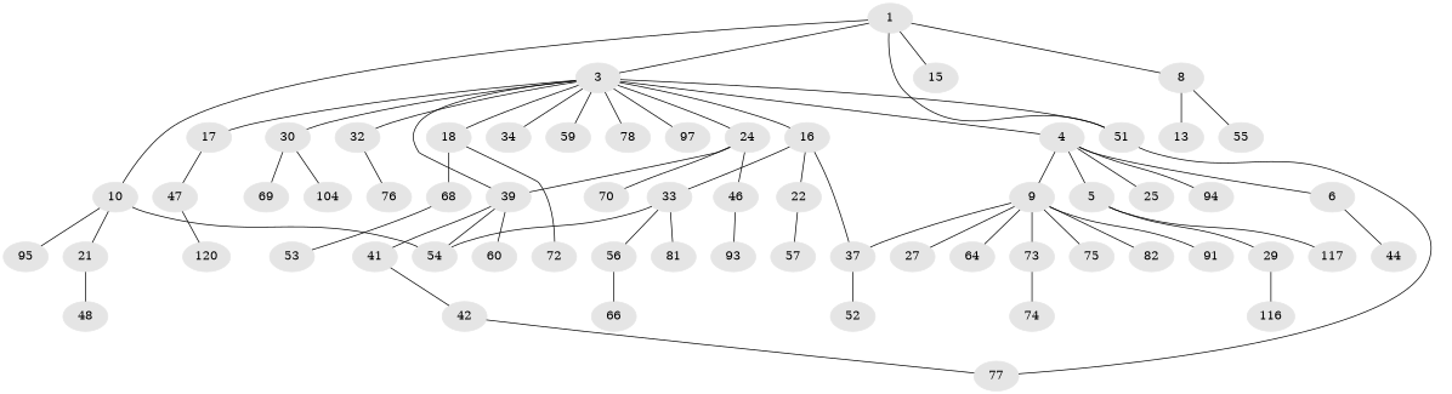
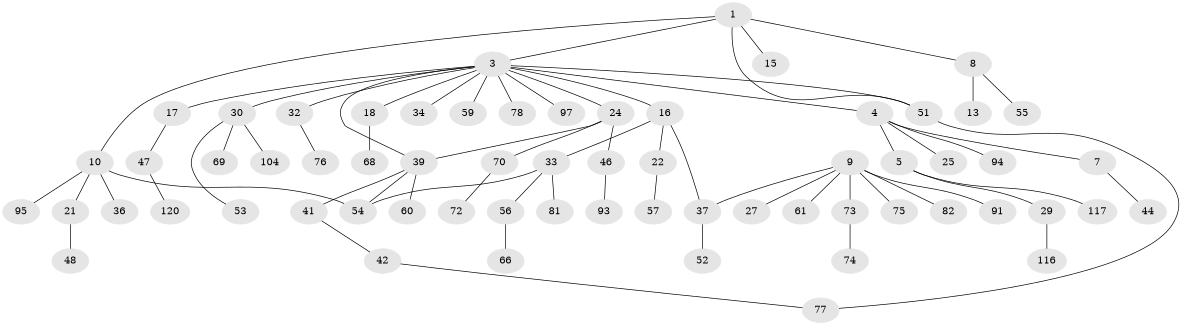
  graph {
    node [color=gray90 style=filled]
    1 [super="+2"]
    3 [super="+7+23+105+12"]
    10 [super="+14+35"]
    15
    51
    8
    4 [super="+28"]
    16
    17 [super="+45+92"]
    18 [super="+125"]
    24 [super="+113+119+31"]
    30
    32
    34 [super="+88+38"]
    39
    59
    78 [super="+124"]
    97
    21
+   36 [super="+98"]
    54 [super="+103"]
    95 [super="+114"]
    77 [super="+80"]
    5 [super="+19"]
-   6
+   6 [label=7]
    9 [super="+11+62+20+99"]
    25
    94
    13
    55
    37
    22
    33 [super="+79+40"]
    47 [super="+71"]
    68
    46 [super="+58+106+112+89"]
    70
    53
    69
    104
    76 [super="+96"]
    41
    60
    29 [super="+85"]
    117 [super="+123"]
    44 [super="+111+87"]
    27
-   64 [super="+102+67"]
+   64 [super="+102+67" label=61]
    73
    75 [super="+115+130"]
    82
    91
    116
    52
    74
    48 [super="+50"]
    57
    56
    81 [super="+109"]
    120
    93 [super="+121"]
    72
    66 [super="+90"]
    42
    1 -- 3
    1 -- 10
    1 -- 15
    1 -- 51
    1 -- 8
    3 -- 51
    3 -- 4
    3 -- 16
    3 -- 17
    3 -- 18
    3 -- 24
    3 -- 30
    3 -- 32
    3 -- 34
    3 -- 39
    3 -- 59
    3 -- 78
    3 -- 97
    10 -- 21
+   10 -- 36
    10 -- 54 [weight=2]
    10 -- 95
    51 -- 77
    8 -- 13
    8 -- 55
    4 -- 5
    4 -- 6
-   4 -- 9
    4 -- 25
    4 -- 94
    16 -- 37
    16 -- 22
    16 -- 33
    17 -- 47
    18 -- 68
    24 -- 39
    24 -- 46
    24 -- 70
-   68 -- 53
+   30 -- 53
    30 -- 69
    30 -- 104
    32 -- 76
    39 -- 54
    39 -- 41
    39 -- 60
    21 -- 48
    5 -- 29
    5 -- 117
    6 -- 44
    9 -- 37
    9 -- 27
    9 -- 64
    9 -- 73
    9 -- 75
    9 -- 82
    9 -- 91
    37 -- 52
    22 -- 57
    33 -- 54
    33 -- 56
    33 -- 81
    47 -- 120
    46 -- 93
-   18 -- 72
+   70 -- 72
    41 -- 42
    29 -- 116
    73 -- 74
    56 -- 66
    42 -- 77
  }
